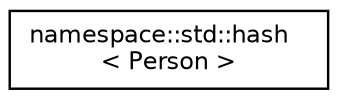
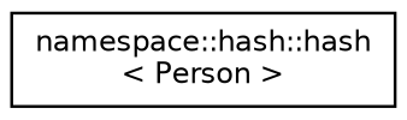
  digraph {
    rankdir=LR
-   n1 [color=black fillcolor=white fontname=Helvetica fontsize=10 height=0.2 label="namespace::std::hash\l\< Person \>" shape=record style=filled width=0.4]
+   n1 [color=black fillcolor=white fontname=Helvetica fontsize=10 height=0.2 label="namespace::hash::hash\l\< Person \>" shape=record style=filled width=0.4]
  }
